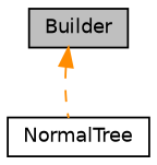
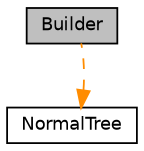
  digraph {
    node [color=black fontname=Helvetica fontsize=10 shape=record style=filled]
    n1 [fillcolor=grey75 fontcolor=black height=0.2 label=Builder width=0.4]
    n2 [fillcolor=white height=0.2 label=NormalTree width=0.4]
-   n1 -> n2 [color=darkorange dir=back fontname=Helvetica fontsize=10 labelfontname=Helvetica labelfontsize=10 style=dashed]
+   n2 -> n1 [color=darkorange dir=back fontname=Helvetica fontsize=10 labelfontname=Helvetica labelfontsize=10 style=dashed]
  }
